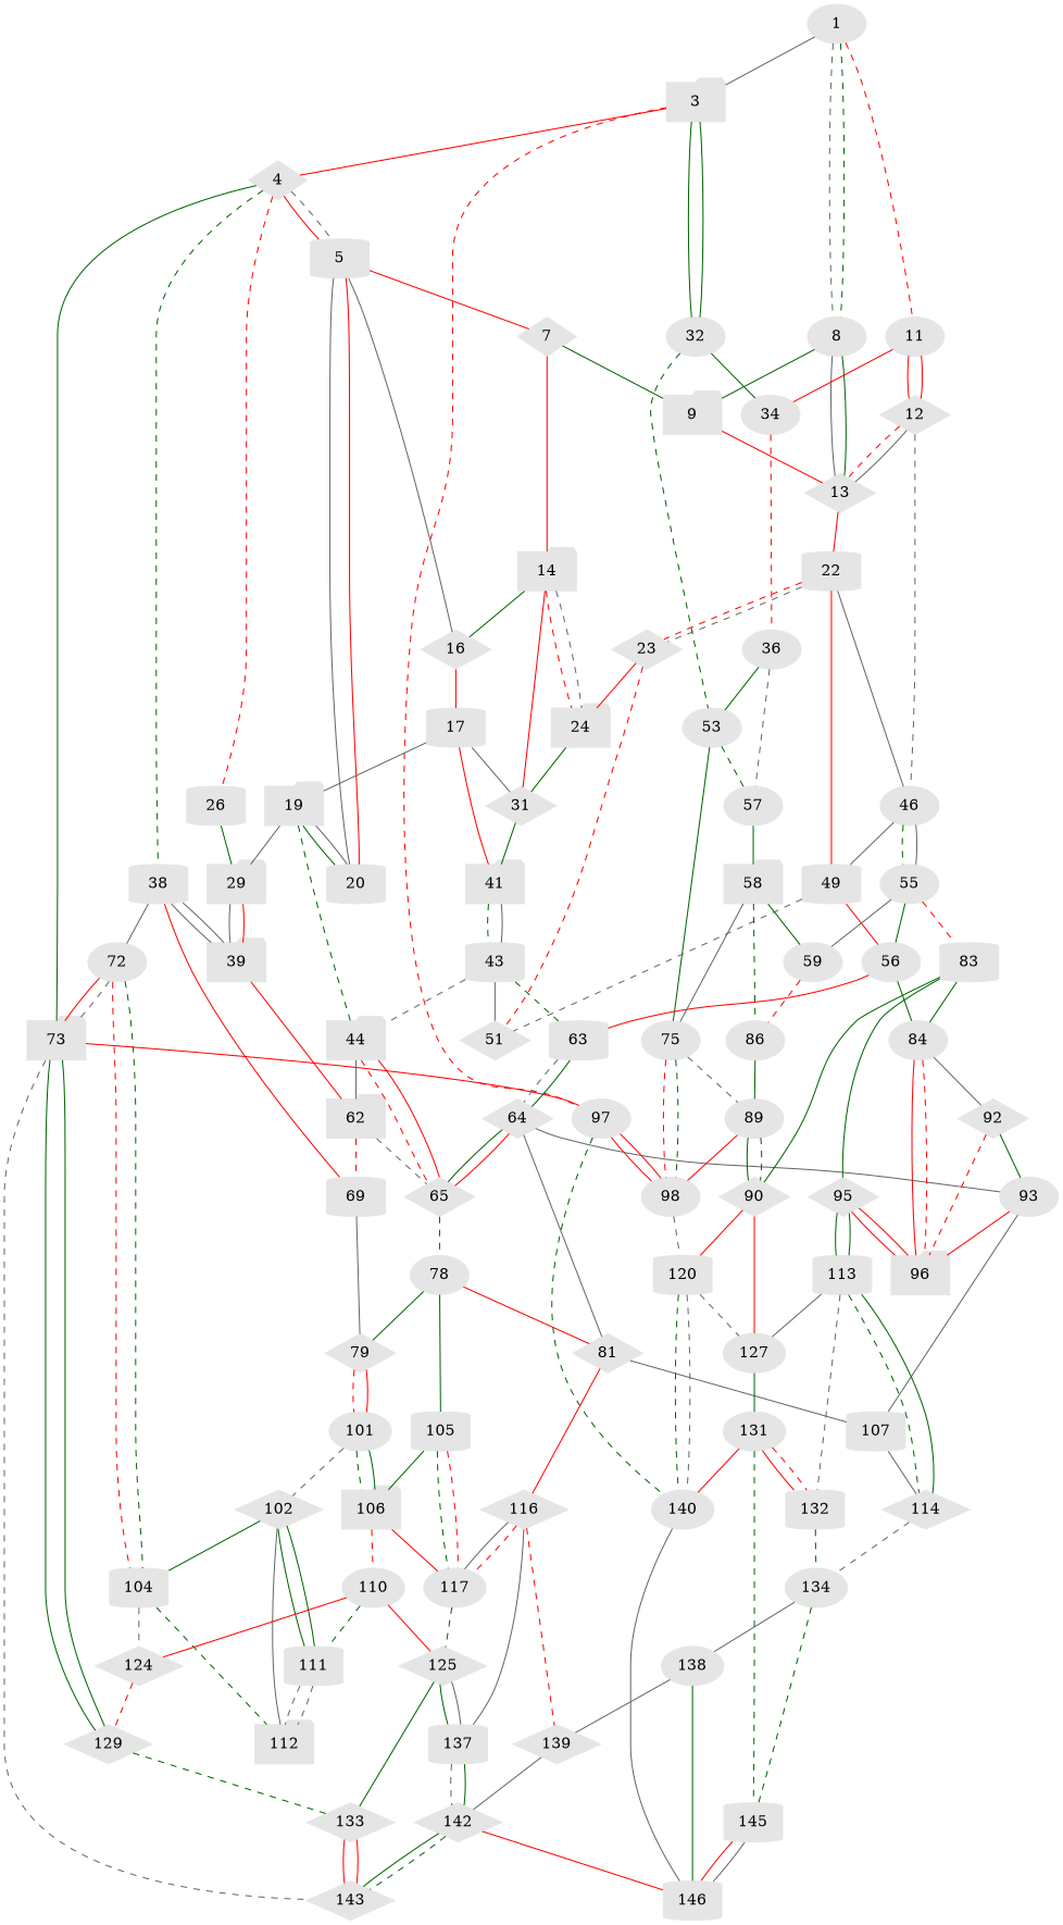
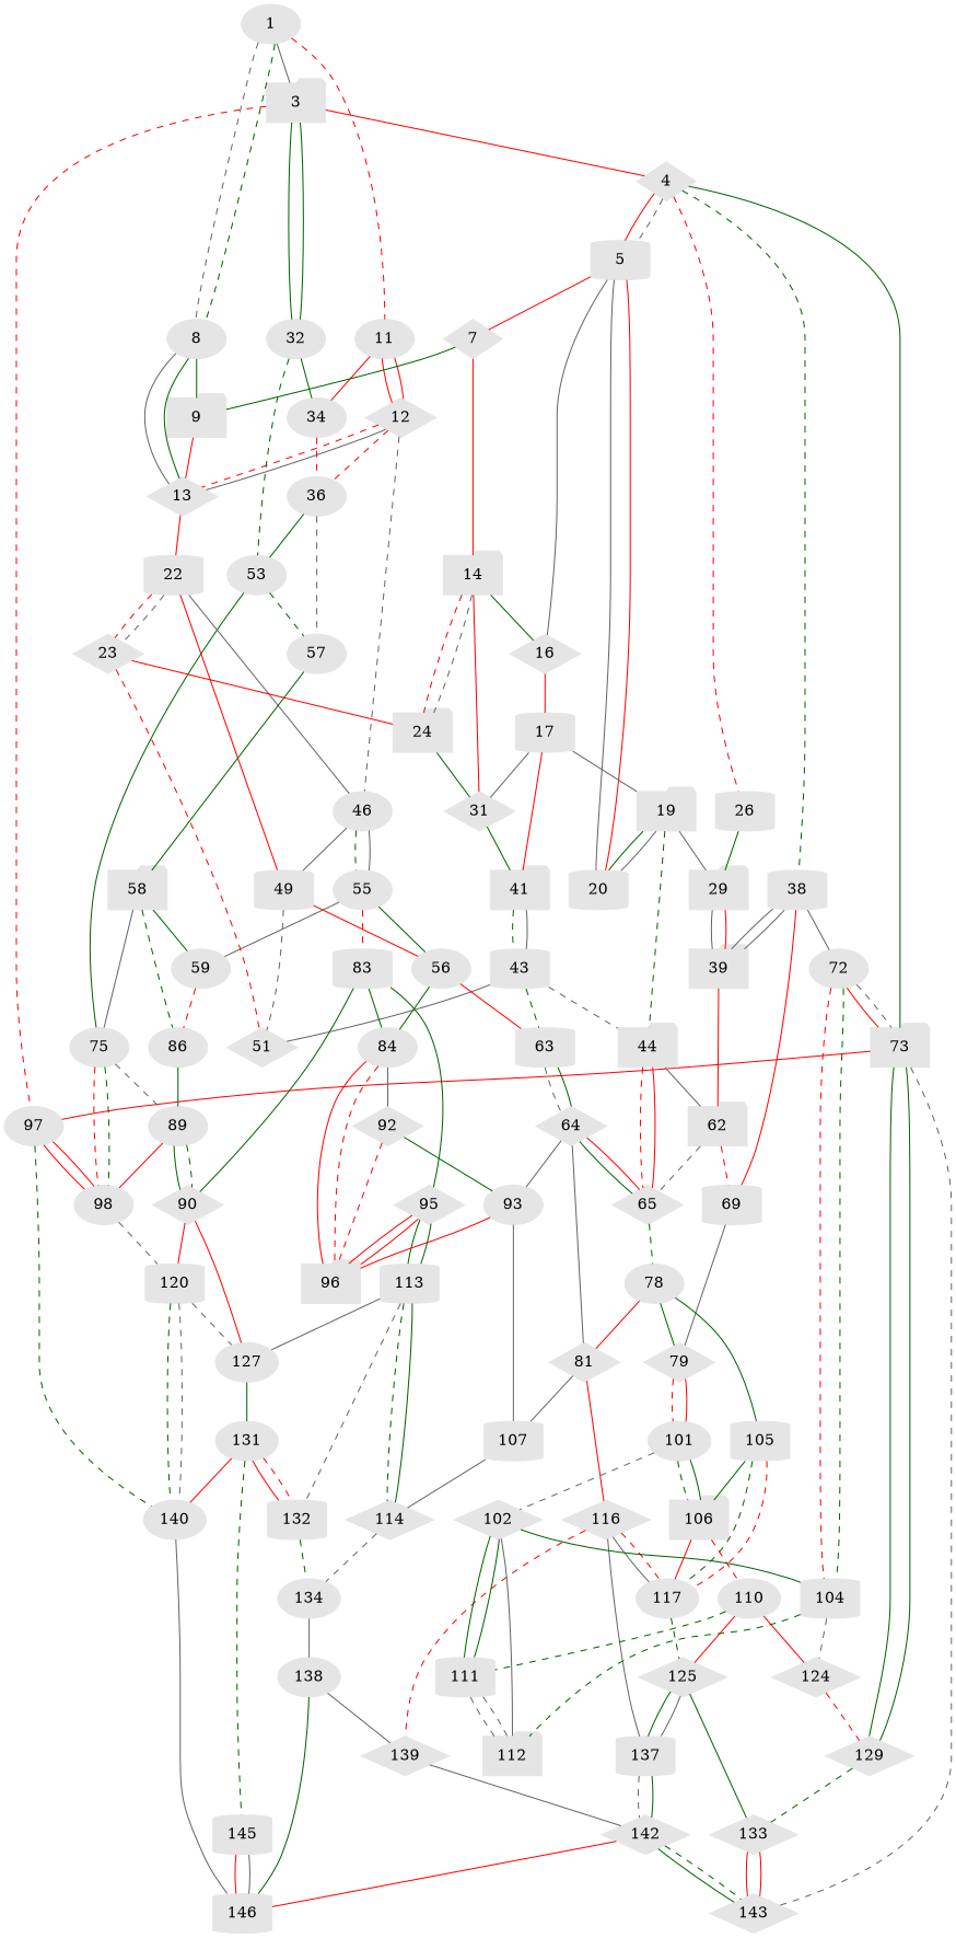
  graph {
    node [color=gray90 shape=ellipse style=filled]
    edge [color=darkgreen style=solid]
    1 [super="+2"]
    3 [shape=folder]
    8
    11
    4 [shape=diamond super="+25"]
    32 [super="+33"]
    97
    9 [shape=folder]
    13 [shape=diamond super="+21"]
    12 [shape=diamond super="+37"]
    34 [super="+35"]
    5 [shape=cylinder super="+6"]
    26 [shape=cylinder super="+27"]
    38 [shape=cylinder super="+70"]
    73 [shape=folder super="+74"]
    53 [super="+71"]
    98 [super="+119"]
    140 [super="+148"]
    7 [shape=diamond super="+10"]
    16 [shape=diamond]
    20 [shape=cylinder]
    29 [shape=folder super="+30"]
    39 [shape=folder]
    69 [shape=cylinder]
    72
    129 [shape=diamond]
    143 [shape=diamond]
    14 [shape=folder super="+15"]
    17 [shape=cylinder super="+18"]
    24 [shape=folder super="+42"]
    31 [shape=diamond super="+40"]
    22 [shape=cylinder super="+48"]
    36 [super="+54"]
    46 [super="+47"]
    57
    49 [shape=cylinder super="+50"]
    55 [super="+60"]
    23 [shape=diamond super="+52"]
    41 [shape=folder]
    19 [shape=folder super="+28"]
    44 [shape=folder super="+45"]
    43 [shape=cylinder super="+61"]
    62 [shape=folder super="+67"]
    65 [shape=diamond super="+66"]
    51 [shape=diamond]
    56 [super="+68"]
    75 [super="+76"]
    58 [shape=folder super="+77"]
    79 [shape=diamond]
    104 [shape=cylinder super="+115"]
    63 [shape=cylinder]
    64 [shape=diamond super="+80"]
    78 [super="+82"]
    59 [super="+87"]
    83 [shape=cylinder super="+91"]
    84 [super="+85"]
    89 [super="+94"]
    86 [super="+88"]
    90 [shape=diamond super="+122"]
    95 [shape=diamond]
    92 [shape=diamond]
    96 [shape=folder super="+99"]
    81 [shape=diamond super="+108"]
    93 [super="+100"]
    107 [shape=cylinder]
    116 [shape=diamond super="+136"]
    105 [shape=cylinder]
    101
    112 [shape=folder]
    124 [shape=diamond]
    133 [shape=diamond]
    120 [shape=cylinder super="+121"]
    106 [shape=folder super="+109"]
    117 [super="+118"]
    102 [shape=diamond super="+103"]
    114 [shape=diamond]
    137 [shape=cylinder]
    139 [shape=diamond]
    127 [super="+130"]
    113 [shape=cylinder super="+128"]
    131 [super="+141"]
    132 [shape=cylinder]
    146 [shape=cylinder super="+147"]
    111 [shape=cylinder]
    110 [super="+123"]
    125 [shape=diamond super="+126"]
    134 [super="+135"]
    145 [shape=cylinder]
    138
    142 [shape=diamond super="+144"]
    1 -- 3 [color=gray40]
    1 -- 8 [color=gray40 style=dashed]
    1 -- 8 [style=dashed]
    1 -- 11 [color=red style=dashed]
    3 -- 4 [color=red]
    3 -- 32
    3 -- 32
    3 -- 97 [color=red style=dashed]
    8 -- 9
    8 -- 13 [color=gray40]
    8 -- 13
    11 -- 12 [color=red]
    11 -- 12 [color=red]
    11 -- 34 [color=red]
    4 -- 5 [color=red]
    4 -- 5 [color=gray40 style=dashed]
    4 -- 26 [color=red style=dashed]
    4 -- 38 [style=dashed]
    4 -- 73
    32 -- 34 [weight=2]
    32 -- 53 [style=dashed]
    97 -- 98 [color=red]
    97 -- 98 [color=red]
    97 -- 140 [style=dashed]
    9 -- 13 [color=red]
    13 -- 22 [color=red]
    12 -- 13 [color=red style=dashed]
    12 -- 13 [color=gray40]
+   12 -- 36 [color=red style=dashed]
    12 -- 46 [color=gray40 style=dashed]
    34 -- 36 [color=red style=dashed]
    5 -- 7 [color=red]
    5 -- 16 [color=gray40]
    5 -- 20 [color=gray40]
    5 -- 20 [color=red]
    26 -- 29 [weight=2]
    38 -- 39 [color=gray40]
    38 -- 39 [color=gray40]
    38 -- 69 [color=red]
    38 -- 72 [color=gray40]
    73 -- 97 [color=red]
    73 -- 129
    73 -- 129
    73 -- 143 [color=gray40 style=dashed]
    53 -- 57 [style=dashed]
    53 -- 75
    98 -- 120 [color=gray40 style=dashed]
    140 -- 146 [color=gray40]
    7 -- 9
    7 -- 14 [color=red]
    16 -- 17 [color=red]
    29 -- 39 [color=gray40]
    29 -- 39 [color=red]
    39 -- 62 [color=red]
    69 -- 79 [color=gray40]
    72 -- 73 [color=red]
    72 -- 73 [color=gray40 style=dashed]
    72 -- 104 [color=red style=dashed]
    72 -- 104 [style=dashed]
    129 -- 133 [style=dashed]
    14 -- 16
    14 -- 24 [color=red style=dashed]
    14 -- 24 [color=gray40 style=dashed]
    14 -- 31 [color=red]
    17 -- 31 [color=gray40]
    17 -- 41 [color=red]
    17 -- 19 [color=gray40]
    24 -- 31
    31 -- 41
    22 -- 46 [color=gray40]
    22 -- 49 [color=red]
    22 -- 23 [color=red style=dashed]
    22 -- 23 [color=gray40 style=dashed]
    36 -- 53
    36 -- 57 [color=gray40 style=dashed]
    46 -- 49 [color=gray40]
    46 -- 55 [style=dashed]
    46 -- 55 [color=gray40]
    57 -- 58
    49 -- 51 [color=gray40 style=dashed]
    49 -- 56 [color=red]
    55 -- 56
    55 -- 59 [color=gray40]
    55 -- 83 [color=red style=dashed]
    23 -- 24 [color=red weight=2]
    23 -- 51 [color=red style=dashed]
    41 -- 43 [style=dashed]
    41 -- 43 [color=gray40]
    19 -- 20
    19 -- 20 [color=gray40]
    19 -- 29 [color=gray40]
    19 -- 44 [style=dashed]
    44 -- 62 [color=gray40]
    44 -- 65 [color=red style=dashed]
    44 -- 65 [color=red]
    43 -- 44 [color=gray40 style=dashed]
    43 -- 51 [color=gray40]
    43 -- 63 [style=dashed]
    62 -- 69 [color=red style=dashed]
    62 -- 65 [color=gray40 style=dashed]
    65 -- 78 [style=dashed]
    56 -- 63 [color=red]
    56 -- 84
    75 -- 98 [color=red style=dashed]
    75 -- 98 [style=dashed]
    75 -- 89 [color=gray40 style=dashed]
    58 -- 75 [color=gray40]
    58 -- 59
    58 -- 86 [style=dashed]
    79 -- 101 [color=red style=dashed]
    79 -- 101 [color=red]
    104 -- 112 [style=dashed]
    104 -- 124 [color=gray40 style=dashed]
    63 -- 64 [color=gray40 style=dashed]
    63 -- 64
    64 -- 65
    64 -- 65 [color=red]
    64 -- 81 [color=gray40]
    64 -- 93 [color=gray40]
    78 -- 79
    78 -- 81 [color=red]
    78 -- 105
    59 -- 86 [color=red style=dashed weight=2]
    83 -- 84
    83 -- 90
    83 -- 95
    84 -- 92 [color=gray40]
    84 -- 96 [color=red]
    84 -- 96 [color=red style=dashed]
    89 -- 98 [color=red]
    89 -- 90
    89 -- 90 [style=dashed]
    86 -- 89
    90 -- 120 [color=red]
    90 -- 127 [color=red]
    95 -- 96 [color=red]
    95 -- 96 [color=red]
    95 -- 113
    95 -- 113
    92 -- 96 [color=red style=dashed]
    92 -- 93
    81 -- 107 [color=gray40]
    81 -- 116 [color=red]
    93 -- 96 [color=red]
    93 -- 107 [color=gray40]
    107 -- 114 [color=gray40]
    116 -- 117 [color=gray40]
    116 -- 117 [color=red style=dashed]
    116 -- 137 [color=gray40]
    116 -- 139 [color=red style=dashed]
    105 -- 106
    105 -- 117 [style=dashed]
    105 -- 117 [color=red style=dashed]
    101 -- 106 [style=dashed]
    101 -- 106
    101 -- 102 [color=gray40 style=dashed]
    124 -- 129 [color=red style=dashed]
    133 -- 143 [color=red]
    133 -- 143 [color=red]
    120 -- 140 [style=dashed]
    120 -- 140 [color=gray40 style=dashed]
    120 -- 127 [color=gray40 style=dashed]
    106 -- 117 [color=red]
    106 -- 110 [color=red style=dashed]
    117 -- 125 [style=dashed]
    102 -- 104
    102 -- 112 [color=gray40]
    102 -- 111
    102 -- 111
    114 -- 134 [color=gray40 style=dashed]
    137 -- 142 [color=gray40 style=dashed]
    137 -- 142
    139 -- 142 [color=gray40]
    127 -- 131
    113 -- 114 [style=dashed]
    113 -- 114
    113 -- 127 [color=gray40]
    113 -- 132 [color=gray40 style=dashed]
    131 -- 140 [color=red]
    131 -- 132 [color=red]
    131 -- 132 [color=red style=dashed]
    131 -- 145 [style=dashed]
    132 -- 134 [style=dashed]
    111 -- 112 [color=gray40 style=dashed]
    111 -- 112 [color=gray40 style=dashed]
    110 -- 124 [color=red]
    110 -- 111 [style=dashed]
    110 -- 125 [color=red]
    125 -- 133
    125 -- 137
    125 -- 137 [color=gray40]
-   134 -- 145 [style=dashed]
    134 -- 138 [color=gray40]
    145 -- 146 [color=red]
    145 -- 146 [color=gray40]
    138 -- 139 [color=gray40]
    138 -- 146
    142 -- 143
    142 -- 143 [style=dashed]
    142 -- 146 [color=red]
  }
